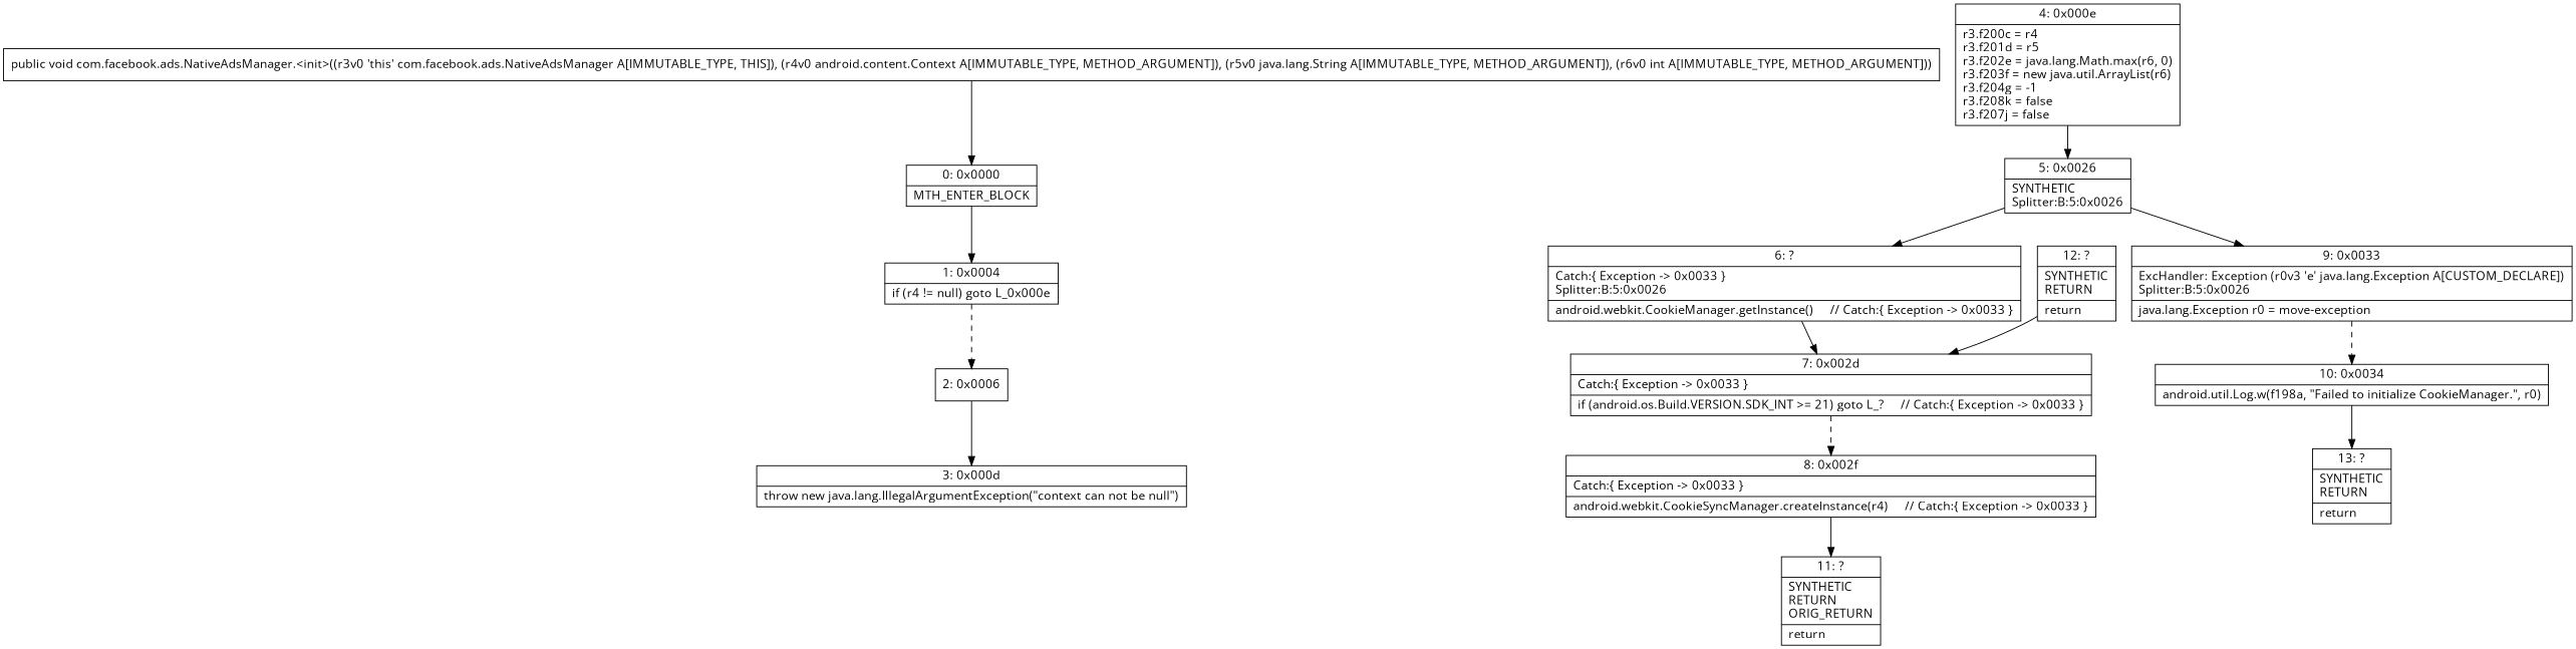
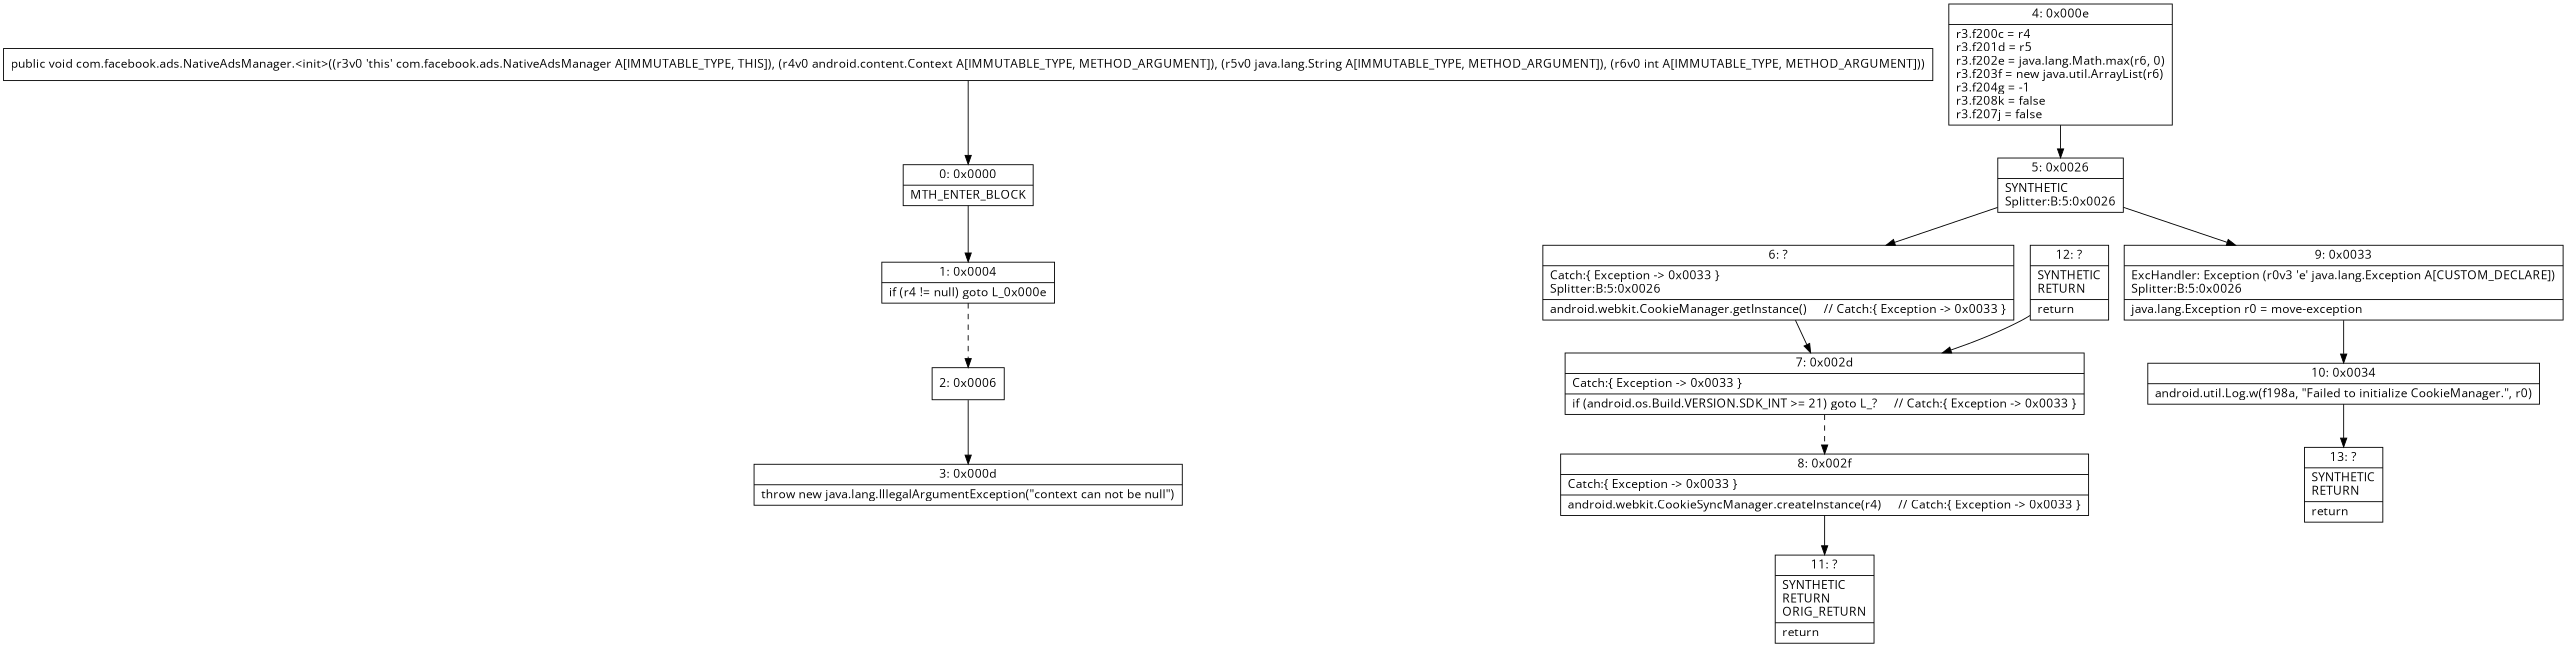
  digraph {
    fontname="Open Sans"
    node [fontname="Open Sans" shape=record]
    edge [fontname="Open Sans"]
    n1 [label="{0\:\ 0x0000|MTH_ENTER_BLOCK\l}"]
    n2 [label="{1\:\ 0x0004|if (r4 != null) goto L_0x000e\l}"]
    n3 [label="{2\:\ 0x0006}"]
    n4 [label="{3\:\ 0x000d|throw new java.lang.IllegalArgumentException(\"context can not be null\")\l}"]
    n5 [label="{4\:\ 0x000e|r3.f200c = r4\lr3.f201d = r5\lr3.f202e = java.lang.Math.max(r6, 0)\lr3.f203f = new java.util.ArrayList(r6)\lr3.f204g = \-1\lr3.f208k = false\lr3.f207j = false\l}"]
    n6 [label="{5\:\ 0x0026|SYNTHETIC\lSplitter:B:5:0x0026\l}"]
    n7 [label="{6\:\ ?|Catch:\{ Exception \-\> 0x0033 \}\lSplitter:B:5:0x0026\l|android.webkit.CookieManager.getInstance()     \/\/ Catch:\{ Exception \-\> 0x0033 \}\l}"]
    n8 [label="{9\:\ 0x0033|ExcHandler: Exception (r0v3 'e' java.lang.Exception A[CUSTOM_DECLARE])\lSplitter:B:5:0x0026\l|java.lang.Exception r0 = move\-exception\l}"]
    n9 [label="{7\:\ 0x002d|Catch:\{ Exception \-\> 0x0033 \}\l|if (android.os.Build.VERSION.SDK_INT \>= 21) goto L_?     \/\/ Catch:\{ Exception \-\> 0x0033 \}\l}"]
    n10 [label="{10\:\ 0x0034|android.util.Log.w(f198a, \"Failed to initialize CookieManager.\", r0)\l}"]
    n11 [label="{8\:\ 0x002f|Catch:\{ Exception \-\> 0x0033 \}\l|android.webkit.CookieSyncManager.createInstance(r4)     \/\/ Catch:\{ Exception \-\> 0x0033 \}\l}"]
    n12 [label="{11\:\ ?|SYNTHETIC\lRETURN\lORIG_RETURN\l|return\l}"]
    n13 [label="{12\:\ ?|SYNTHETIC\lRETURN\l|return\l}"]
    n14 [label="{13\:\ ?|SYNTHETIC\lRETURN\l|return\l}"]
    n15 [label="{public void com.facebook.ads.NativeAdsManager.\<init\>((r3v0 'this' com.facebook.ads.NativeAdsManager A[IMMUTABLE_TYPE, THIS]), (r4v0 android.content.Context A[IMMUTABLE_TYPE, METHOD_ARGUMENT]), (r5v0 java.lang.String A[IMMUTABLE_TYPE, METHOD_ARGUMENT]), (r6v0 int A[IMMUTABLE_TYPE, METHOD_ARGUMENT])) }"]
    n1 -> n2
    n2 -> n3 [style=dashed]
    n3 -> n4
    n5 -> n6
    n6 -> n7
    n6 -> n8
    n7 -> n9
-   n8 -> n10 [style=dashed]
+   n8 -> n10
    n9 -> n11 [style=dashed]
    n10 -> n14
    n11 -> n12
    n13 -> n9
    n15 -> n1
  }
